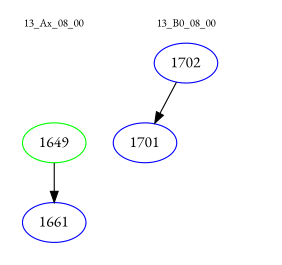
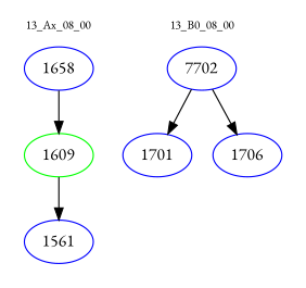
  digraph {
    fontname="EB Garamond"
    node [color=blue fontname="EB Garamond"]
    edge [color=black fontname="EB Garamond"]
-   n2 [color=green label=1649]
-   n3 [label=1661]
-   n4 [label=1702]
+   n1 [label=1658]
+   n2 [color=green label=1609]
+   n3 [label=1561]
+   n4 [label=7702]
    n5 [label=1701]
+   n6 [label=1706]
    subgraph cluster_1 {
      color=white
      fontsize=10
      label="13_Ax_08_00"
+     n1
      n2
      n3
    }
    subgraph cluster_2 {
      color=white
      fontsize=10
      label="13_B0_08_00"
      n4
      n5
+     n6
    }
+   n1 -> n2
    n2 -> n3
    n4 -> n5
+   n4 -> n6
  }
